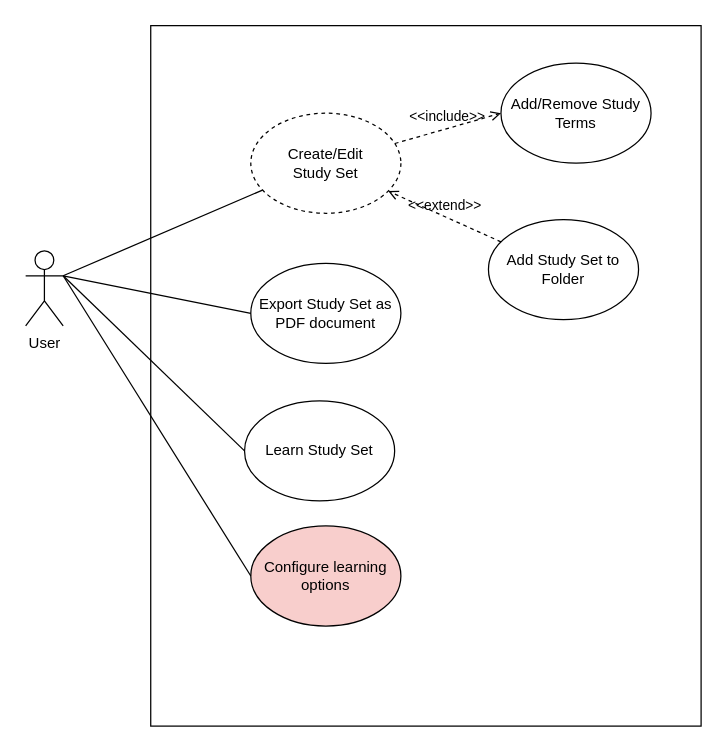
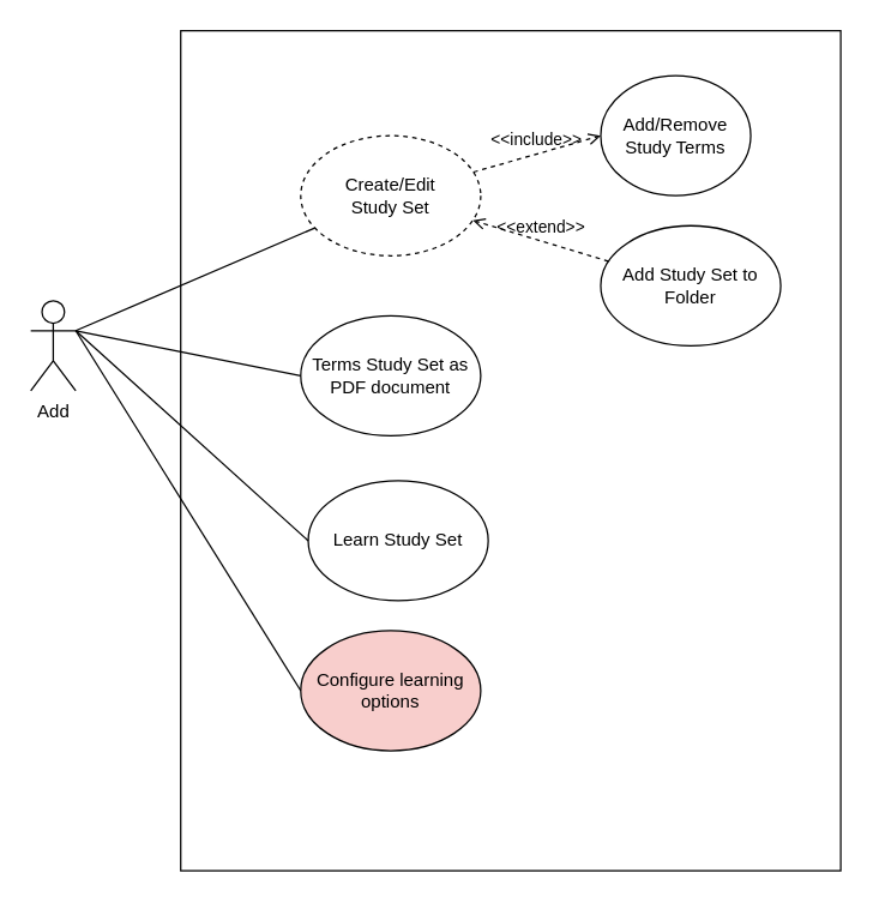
  <mxCell id="0" />
  <mxCell id="1" parent="0" />
- <mxCell id="2" value="User" style="shape=umlActor;verticalLabelPosition=bottom;verticalAlign=top;html=1;" parent="1" vertex="1"><mxGeometry x="20" y="200" width="30" height="60" as="geometry" /></mxCell>
+ <mxCell id="2" value="Add" style="shape=umlActor;verticalLabelPosition=bottom;verticalAlign=top;html=1;" parent="1" vertex="1"><mxGeometry x="20" y="200" width="30" height="60" as="geometry" /></mxCell>
  <mxCell id="3" value="" style="whiteSpace=wrap;html=1;resizable=1;" parent="1" vertex="1"><mxGeometry x="120" y="20" width="440" height="560" as="geometry" /></mxCell>
  <mxCell id="4" value="Create/Edit&lt;br&gt;Study Set" style="ellipse;whiteSpace=wrap;html=1;dashed=1;" parent="1" vertex="1"><mxGeometry x="200" y="90" width="120" height="80" as="geometry" /></mxCell>
- <mxCell id="5" value="Learn Study Set" style="ellipse;whiteSpace=wrap;html=1;" parent="1" vertex="1"><mxGeometry x="195" y="320" width="120" height="80" as="geometry" /></mxCell>
- <mxCell id="6" value="Export Study Set as PDF document" style="ellipse;whiteSpace=wrap;html=1;" parent="1" vertex="1"><mxGeometry x="200" y="210" width="120" height="80" as="geometry" /></mxCell>
+ <mxCell id="5" value="Learn Study Set" style="ellipse;whiteSpace=wrap;html=1;" parent="1" vertex="1"><mxGeometry x="205" y="320" width="120" height="80" as="geometry" /></mxCell>
+ <mxCell id="6" value="Terms Study Set as PDF document" style="ellipse;whiteSpace=wrap;html=1;" parent="1" vertex="1"><mxGeometry x="200" y="210" width="120" height="80" as="geometry" /></mxCell>
  <mxCell id="7" value="Configure learning &lt;br&gt;options" style="ellipse;whiteSpace=wrap;html=1;fillColor=#f8cecc;" parent="1" vertex="1"><mxGeometry x="200" y="420" width="120" height="80" as="geometry" /></mxCell>
  <mxCell id="8" value="" style="edgeStyle=none;orthogonalLoop=1;jettySize=auto;html=1;rounded=0;endArrow=none;endFill=0;exitX=1;exitY=0.333;exitDx=0;exitDy=0;exitPerimeter=0;" parent="1" source="2" target="4" edge="1"><mxGeometry width="100" relative="1" as="geometry"><mxPoint x="-40" y="140" as="sourcePoint" /><mxPoint x="60" y="140" as="targetPoint" /><Array as="points" /></mxGeometry></mxCell>
  <mxCell id="9" value="" style="edgeStyle=none;orthogonalLoop=1;jettySize=auto;html=1;rounded=0;endArrow=none;endFill=0;entryX=0;entryY=0.5;entryDx=0;entryDy=0;exitX=1;exitY=0.333;exitDx=0;exitDy=0;exitPerimeter=0;" parent="1" source="2" target="6" edge="1"><mxGeometry width="100" relative="1" as="geometry"><mxPoint x="90" y="210" as="sourcePoint" /><mxPoint x="186.585" y="133.223" as="targetPoint" /><Array as="points" /></mxGeometry></mxCell>
  <mxCell id="10" value="" style="edgeStyle=none;orthogonalLoop=1;jettySize=auto;html=1;rounded=0;endArrow=none;endFill=0;entryX=0;entryY=0.5;entryDx=0;entryDy=0;exitX=1;exitY=0.333;exitDx=0;exitDy=0;exitPerimeter=0;" parent="1" source="2" target="5" edge="1"><mxGeometry width="100" relative="1" as="geometry"><mxPoint x="100" y="220" as="sourcePoint" /><mxPoint x="160" y="210" as="targetPoint" /><Array as="points" /></mxGeometry></mxCell>
  <mxCell id="11" value="" style="edgeStyle=none;orthogonalLoop=1;jettySize=auto;html=1;rounded=0;endArrow=none;endFill=0;entryX=0;entryY=0.5;entryDx=0;entryDy=0;exitX=1;exitY=0.333;exitDx=0;exitDy=0;exitPerimeter=0;" parent="1" source="2" target="7" edge="1"><mxGeometry width="100" relative="1" as="geometry"><mxPoint x="90" y="210" as="sourcePoint" /><mxPoint x="70" y="400" as="targetPoint" /><Array as="points" /></mxGeometry></mxCell>
- <mxCell id="12" value="Add/Remove Study Terms" style="ellipse;whiteSpace=wrap;html=1;" parent="1" vertex="1"><mxGeometry x="400" y="50" width="120" height="80" as="geometry" /></mxCell>
+ <mxCell id="12" value="Add/Remove Study Terms" style="ellipse;whiteSpace=wrap;html=1;" parent="1" vertex="1"><mxGeometry x="400" y="50" width="100" height="80" as="geometry" /></mxCell>
  <mxCell id="13" value="&amp;lt;&amp;lt;include&amp;gt;&amp;gt;" style="html=1;verticalAlign=bottom;labelBackgroundColor=none;endArrow=open;endFill=0;dashed=1;rounded=0;entryX=0;entryY=0.5;entryDx=0;entryDy=0;" parent="1" source="4" target="12" edge="1"><mxGeometry width="160" relative="1" as="geometry"><mxPoint x="330" y="110" as="sourcePoint" /><mxPoint x="490" y="110" as="targetPoint" /></mxGeometry></mxCell>
- <mxCell id="14" value="Add Study Set to Folder" style="ellipse;whiteSpace=wrap;html=1;" parent="1" vertex="1"><mxGeometry x="390" y="175" width="120" height="80" as="geometry" /></mxCell>
+ <mxCell id="14" value="Add Study Set to Folder" style="ellipse;whiteSpace=wrap;html=1;" parent="1" vertex="1"><mxGeometry x="400" y="150" width="120" height="80" as="geometry" /></mxCell>
  <mxCell id="15" value="&amp;lt;&amp;lt;extend&amp;gt;&amp;gt;" style="html=1;verticalAlign=bottom;labelBackgroundColor=none;endArrow=open;endFill=0;dashed=1;rounded=0;" parent="1" source="14" target="4" edge="1"><mxGeometry width="160" relative="1" as="geometry"><mxPoint x="340" y="240" as="sourcePoint" /><mxPoint x="500" y="240" as="targetPoint" /></mxGeometry></mxCell>
